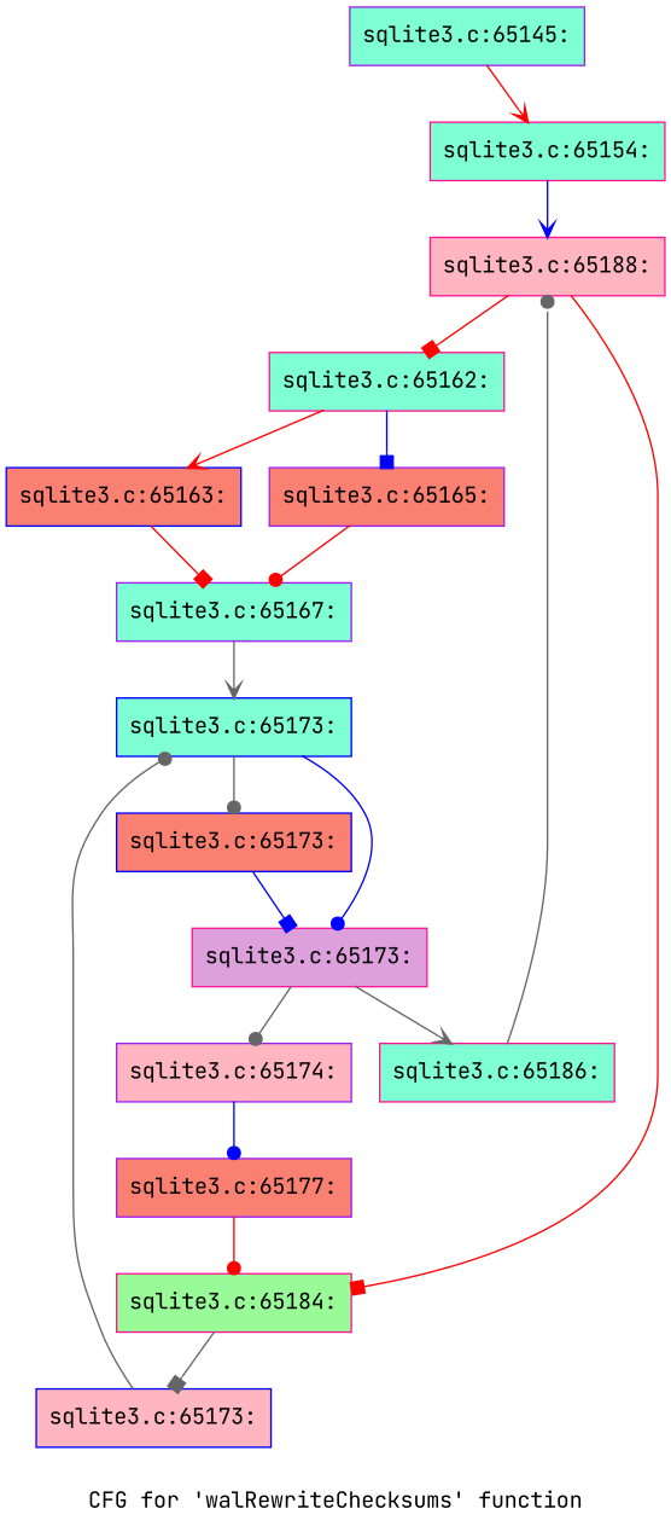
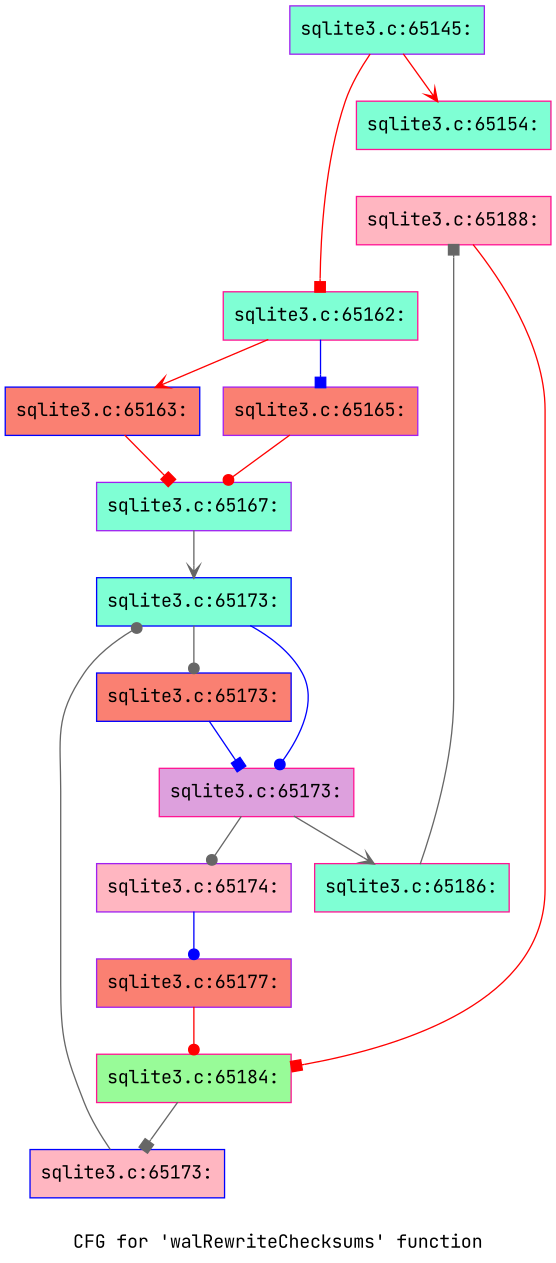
  digraph {
    fontname="JetBrains Mono"
    label="CFG for 'walRewriteChecksums' function"
    node [color=deeppink fillcolor=aquamarine fontname="JetBrains Mono" shape=record style=filled]
    edge [arrowhead=box color=red fontname="JetBrains Mono"]
    n1 [color=purple label="{sqlite3.c:65145:}"]
    n2 [label="{sqlite3.c:65154:}"]
    n3 [label="{sqlite3.c:65162:}"]
    n4 [fillcolor=lightpink label="{sqlite3.c:65188:}"]
    n5 [color=blue fillcolor=salmon label="{sqlite3.c:65163:}"]
    n6 [color=purple fillcolor=salmon label="{sqlite3.c:65165:}"]
    n7 [fillcolor=palegreen label="{sqlite3.c:65184:}"]
    n8 [color=purple label="{sqlite3.c:65167:}"]
    n9 [color=blue label="{sqlite3.c:65173:}"]
    n10 [color=blue fillcolor=salmon label="{sqlite3.c:65173:}"]
    n11 [fillcolor=plum label="{sqlite3.c:65173:}"]
    n12 [color=purple fillcolor=lightpink label="{sqlite3.c:65174:}"]
    n13 [label="{sqlite3.c:65186:}"]
    n14 [color=purple fillcolor=salmon label="{sqlite3.c:65177:}"]
    n15 [color=blue fillcolor=lightpink label="{sqlite3.c:65173:}"]
    n1 -> n2 [arrowhead=vee]
-   n4 -> n3
-   n2 -> n4 [arrowhead=vee color=blue]
+   n1 -> n3
    n3 -> n5 [arrowhead=vee]
    n3 -> n6 [color=blue]
    n4 -> n7
    n5 -> n8
    n6 -> n8 [arrowhead=dot]
    n7 -> n15 [color=gray40]
    n8 -> n9 [arrowhead=vee color=gray40]
    n9 -> n10 [arrowhead=dot color=gray40]
    n9 -> n11 [arrowhead=dot color=blue]
    n10 -> n11 [color=blue]
    n11 -> n12 [arrowhead=dot color=gray40]
    n11 -> n13 [arrowhead=vee color=gray40]
    n12 -> n14 [arrowhead=dot color=blue]
-   n13 -> n4 [arrowhead=dot color=gray40]
+   n13 -> n4 [color=gray40]
    n14 -> n7 [arrowhead=dot]
    n15 -> n9 [arrowhead=dot color=gray40]
  }
